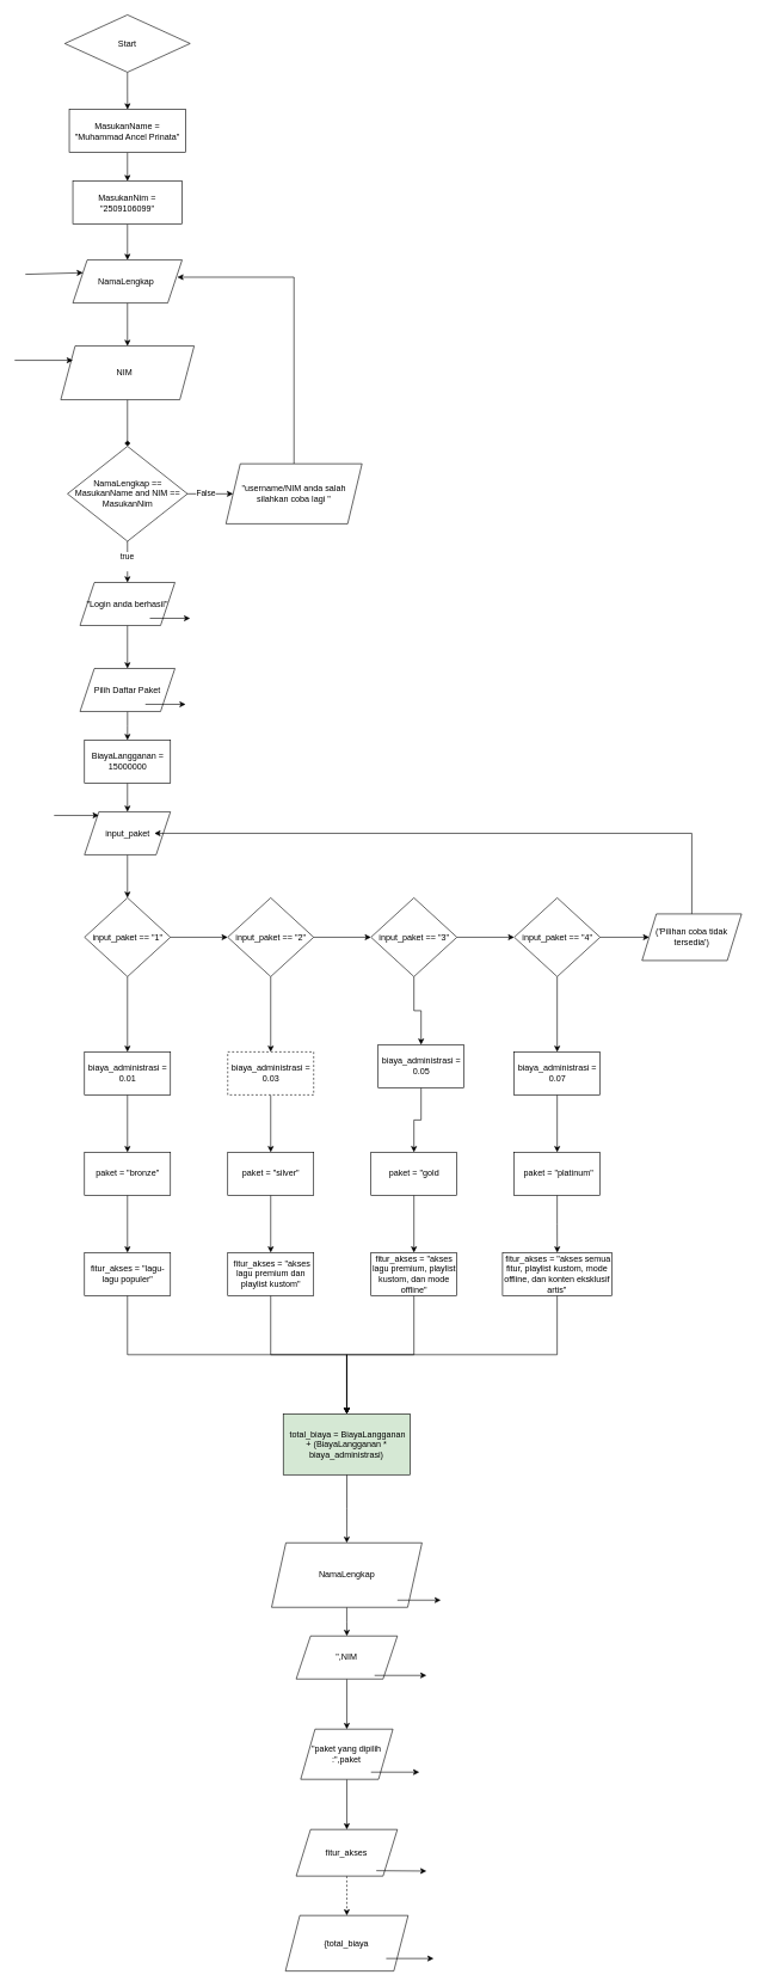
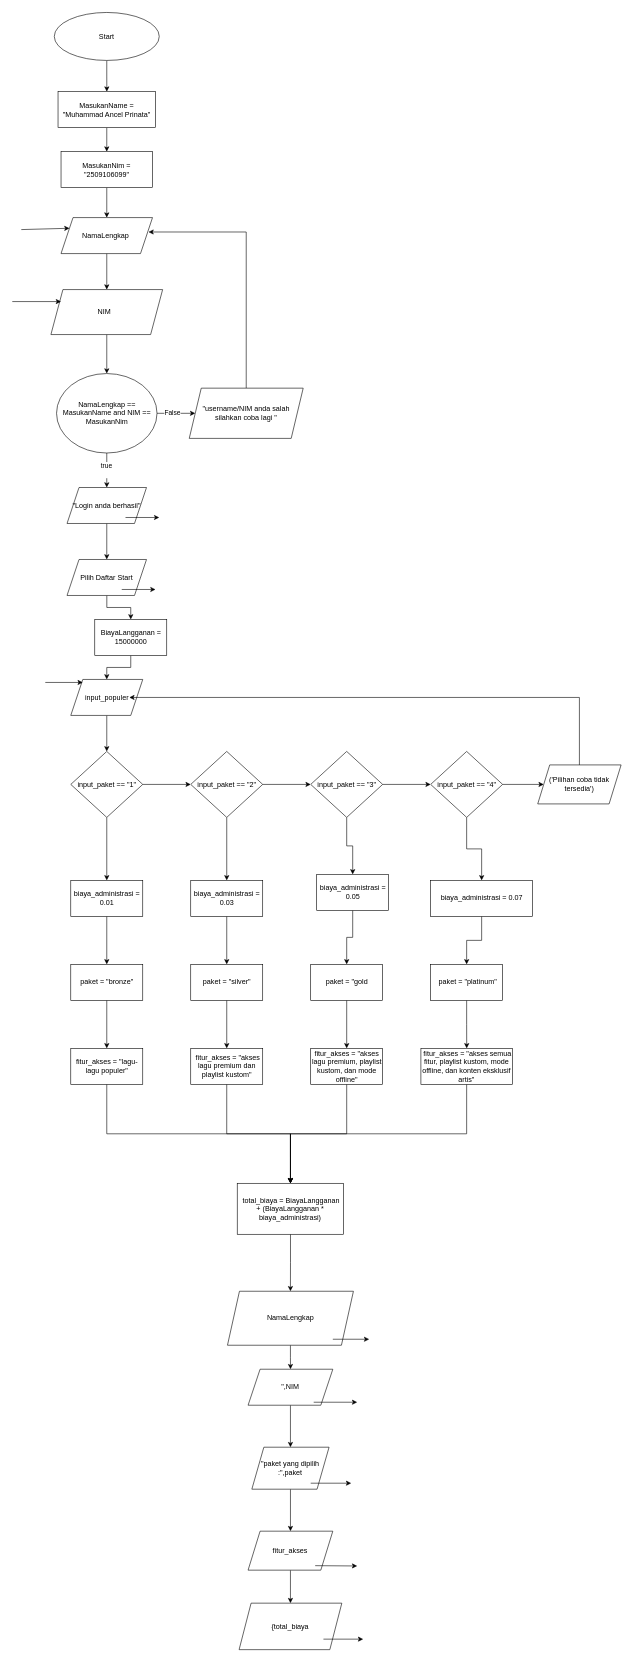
  <mxCell id="0" />
  <mxCell id="1" parent="0" />
  <mxCell id="2" value="" style="edgeStyle=orthogonalEdgeStyle;rounded=0;orthogonalLoop=1;jettySize=auto;html=1;" edge="1" parent="1" source="3" target="5"><mxGeometry relative="1" as="geometry" /></mxCell>
- <mxCell id="3" value="Start" style="rhombus;whiteSpace=wrap;html=1;" vertex="1" parent="1"><mxGeometry x="90" y="20" width="175" height="80" as="geometry" /></mxCell>
+ <mxCell id="3" value="Start" style="ellipse;whiteSpace=wrap;html=1;" vertex="1" parent="1"><mxGeometry x="90" y="20" width="175" height="80" as="geometry" /></mxCell>
  <mxCell id="4" value="" style="edgeStyle=orthogonalEdgeStyle;rounded=0;orthogonalLoop=1;jettySize=auto;html=1;" edge="1" parent="1" source="5" target="7"><mxGeometry relative="1" as="geometry" /></mxCell>
  <mxCell id="5" value="MasukanName = &quot;Muhammad Ancel Prinata&quot;" style="whiteSpace=wrap;html=1;" vertex="1" parent="1"><mxGeometry x="96.25" y="152" width="162.5" height="60" as="geometry" /></mxCell>
  <mxCell id="6" value="" style="edgeStyle=orthogonalEdgeStyle;rounded=0;orthogonalLoop=1;jettySize=auto;html=1;" edge="1" parent="1" source="7" target="9"><mxGeometry relative="1" as="geometry" /></mxCell>
  <mxCell id="7" value="MasukanNim = &quot;2509106099&quot;" style="rounded=0;whiteSpace=wrap;html=1;" vertex="1" parent="1"><mxGeometry x="101.25" y="252" width="152.5" height="60" as="geometry" /></mxCell>
  <mxCell id="8" value="" style="edgeStyle=orthogonalEdgeStyle;rounded=0;orthogonalLoop=1;jettySize=auto;html=1;" edge="1" parent="1" source="9" target="11"><mxGeometry relative="1" as="geometry" /></mxCell>
  <mxCell id="9" value="NamaLengkap&amp;nbsp;" style="shape=parallelogram;perimeter=parallelogramPerimeter;whiteSpace=wrap;html=1;fixedSize=1;" vertex="1" parent="1"><mxGeometry x="101.25" y="362" width="152.5" height="60" as="geometry" /></mxCell>
- <mxCell id="10" value="" style="edgeStyle=orthogonalEdgeStyle;rounded=0;orthogonalLoop=1;jettySize=auto;html=1;endArrow=diamond;" edge="1" parent="1" source="11" target="18"><mxGeometry relative="1" as="geometry" /></mxCell>
+ <mxCell id="10" value="" style="edgeStyle=orthogonalEdgeStyle;rounded=0;orthogonalLoop=1;jettySize=auto;html=1;" edge="1" parent="1" source="11" target="18"><mxGeometry relative="1" as="geometry" /></mxCell>
  <mxCell id="11" value="NIM&amp;nbsp;&amp;nbsp;" style="shape=parallelogram;perimeter=parallelogramPerimeter;whiteSpace=wrap;html=1;fixedSize=1;" vertex="1" parent="1"><mxGeometry x="84.38" y="482" width="186.25" height="75" as="geometry" /></mxCell>
  <mxCell id="12" value="" style="endArrow=classic;html=1;rounded=0;entryX=0;entryY=0.25;entryDx=0;entryDy=0;" edge="1" parent="1" target="9"><mxGeometry width="50" height="50" relative="1" as="geometry"><mxPoint x="35" y="382" as="sourcePoint" /><mxPoint x="96.25" y="437" as="targetPoint" /></mxGeometry></mxCell>
  <mxCell id="13" value="" style="endArrow=classic;html=1;rounded=0;" edge="1" parent="1"><mxGeometry width="50" height="50" relative="1" as="geometry"><mxPoint x="20" y="502" as="sourcePoint" /><mxPoint x="101.25" y="502" as="targetPoint" /><Array as="points" /></mxGeometry></mxCell>
  <mxCell id="14" value="" style="edgeStyle=orthogonalEdgeStyle;rounded=0;orthogonalLoop=1;jettySize=auto;html=1;" edge="1" parent="1" source="18" target="20"><mxGeometry relative="1" as="geometry" /></mxCell>
  <mxCell id="15" value="&lt;div&gt;true&lt;/div&gt;&lt;div&gt;&lt;br&gt;&lt;/div&gt;" style="edgeLabel;html=1;align=center;verticalAlign=middle;resizable=0;points=[];" vertex="1" connectable="0" parent="14"><mxGeometry x="-0.461" y="-1" relative="1" as="geometry"><mxPoint y="13" as="offset" /></mxGeometry></mxCell>
  <mxCell id="16" value="" style="edgeStyle=orthogonalEdgeStyle;rounded=0;orthogonalLoop=1;jettySize=auto;html=1;" edge="1" parent="1" source="18" target="30"><mxGeometry relative="1" as="geometry" /></mxCell>
  <mxCell id="17" value="False" style="edgeLabel;html=1;align=center;verticalAlign=middle;resizable=0;points=[];" vertex="1" connectable="0" parent="16"><mxGeometry x="-0.222" y="-1" relative="1" as="geometry"><mxPoint y="-2" as="offset" /></mxGeometry></mxCell>
- <mxCell id="18" value="NamaLengkap == MasukanName and NIM == MasukanNim" style="rhombus;whiteSpace=wrap;html=1;" vertex="1" parent="1"><mxGeometry x="93.76" y="622" width="167.5" height="132.5" as="geometry" /></mxCell>
+ <mxCell id="18" value="NamaLengkap == MasukanName and NIM == MasukanNim" style="ellipse;whiteSpace=wrap;html=1;" vertex="1" parent="1"><mxGeometry x="93.76" y="622" width="167.5" height="132.5" as="geometry" /></mxCell>
  <mxCell id="19" value="" style="edgeStyle=orthogonalEdgeStyle;rounded=0;orthogonalLoop=1;jettySize=auto;html=1;" edge="1" parent="1" source="20" target="22"><mxGeometry relative="1" as="geometry" /></mxCell>
  <mxCell id="20" value="&quot;Login anda berhasil&quot;" style="shape=parallelogram;perimeter=parallelogramPerimeter;whiteSpace=wrap;html=1;fixedSize=1;" vertex="1" parent="1"><mxGeometry x="111.26" y="812" width="132.5" height="60" as="geometry" /></mxCell>
  <mxCell id="21" value="" style="edgeStyle=orthogonalEdgeStyle;rounded=0;orthogonalLoop=1;jettySize=auto;html=1;" edge="1" parent="1" source="22" target="26"><mxGeometry relative="1" as="geometry" /></mxCell>
- <mxCell id="22" value="Pilih Daftar Paket" style="shape=parallelogram;perimeter=parallelogramPerimeter;whiteSpace=wrap;html=1;fixedSize=1;" vertex="1" parent="1"><mxGeometry x="111.26" y="932" width="132.5" height="60" as="geometry" /></mxCell>
+ <mxCell id="22" value="Pilih Daftar Start" style="shape=parallelogram;perimeter=parallelogramPerimeter;whiteSpace=wrap;html=1;fixedSize=1;" vertex="1" parent="1"><mxGeometry x="111.26" y="932" width="132.5" height="60" as="geometry" /></mxCell>
  <mxCell id="23" value="" style="endArrow=classic;html=1;rounded=0;" edge="1" parent="1"><mxGeometry width="50" height="50" relative="1" as="geometry"><mxPoint x="208.75" y="862" as="sourcePoint" /><mxPoint x="265" y="862" as="targetPoint" /></mxGeometry></mxCell>
  <mxCell id="24" value="" style="endArrow=classic;html=1;rounded=0;" edge="1" parent="1"><mxGeometry width="50" height="50" relative="1" as="geometry"><mxPoint x="202.5" y="982" as="sourcePoint" /><mxPoint x="258.75" y="982" as="targetPoint" /></mxGeometry></mxCell>
  <mxCell id="25" value="" style="edgeStyle=orthogonalEdgeStyle;rounded=0;orthogonalLoop=1;jettySize=auto;html=1;" edge="1" parent="1" source="26" target="28"><mxGeometry relative="1" as="geometry" /></mxCell>
- <mxCell id="26" value="BiayaLangganan = 15000000" style="whiteSpace=wrap;html=1;" vertex="1" parent="1"><mxGeometry x="117.51" y="1032" width="120" height="60" as="geometry" /></mxCell>
+ <mxCell id="26" value="BiayaLangganan = 15000000" style="whiteSpace=wrap;html=1;" vertex="1" parent="1"><mxGeometry x="157.51" y="1032" width="120" height="60" as="geometry" /></mxCell>
  <mxCell id="27" value="" style="edgeStyle=orthogonalEdgeStyle;rounded=0;orthogonalLoop=1;jettySize=auto;html=1;" edge="1" parent="1" source="28" target="33"><mxGeometry relative="1" as="geometry" /></mxCell>
- <mxCell id="28" value="input_paket" style="shape=parallelogram;perimeter=parallelogramPerimeter;whiteSpace=wrap;html=1;fixedSize=1;" vertex="1" parent="1"><mxGeometry x="117.5" y="1132" width="120" height="60" as="geometry" /></mxCell>
+ <mxCell id="28" value="input_populer" style="shape=parallelogram;perimeter=parallelogramPerimeter;whiteSpace=wrap;html=1;fixedSize=1;" vertex="1" parent="1"><mxGeometry x="117.5" y="1132" width="120" height="60" as="geometry" /></mxCell>
  <mxCell id="29" style="edgeStyle=orthogonalEdgeStyle;rounded=0;orthogonalLoop=1;jettySize=auto;html=1;exitX=0.5;exitY=0;exitDx=0;exitDy=0;entryX=0.956;entryY=0.4;entryDx=0;entryDy=0;entryPerimeter=0;" edge="1" parent="1" source="30" target="9"><mxGeometry relative="1" as="geometry"><mxPoint x="415" y="380" as="targetPoint" /><Array as="points"><mxPoint x="410" y="386" /></Array></mxGeometry></mxCell>
  <mxCell id="30" value="&quot;username/NIM anda salah silahkan coba lagi &quot;" style="shape=parallelogram;perimeter=parallelogramPerimeter;whiteSpace=wrap;html=1;fixedSize=1;" vertex="1" parent="1"><mxGeometry x="315" y="646.37" width="189.99" height="83.75" as="geometry" /></mxCell>
  <mxCell id="31" value="" style="edgeStyle=orthogonalEdgeStyle;rounded=0;orthogonalLoop=1;jettySize=auto;html=1;" edge="1" parent="1" source="33" target="35"><mxGeometry relative="1" as="geometry" /></mxCell>
  <mxCell id="32" value="" style="edgeStyle=orthogonalEdgeStyle;rounded=0;orthogonalLoop=1;jettySize=auto;html=1;" edge="1" parent="1" source="33" target="42"><mxGeometry relative="1" as="geometry" /></mxCell>
  <mxCell id="33" value="input_paket == &quot;1&quot;" style="rhombus;whiteSpace=wrap;html=1;" vertex="1" parent="1"><mxGeometry x="117.51" y="1252" width="120" height="110" as="geometry" /></mxCell>
  <mxCell id="34" value="" style="edgeStyle=orthogonalEdgeStyle;rounded=0;orthogonalLoop=1;jettySize=auto;html=1;" edge="1" parent="1" source="35" target="37"><mxGeometry relative="1" as="geometry" /></mxCell>
  <mxCell id="35" value="biaya_administrasi = 0.01" style="whiteSpace=wrap;html=1;" vertex="1" parent="1"><mxGeometry x="117.51" y="1467" width="120" height="60" as="geometry" /></mxCell>
  <mxCell id="36" value="" style="edgeStyle=orthogonalEdgeStyle;rounded=0;orthogonalLoop=1;jettySize=auto;html=1;" edge="1" parent="1" source="37" target="39"><mxGeometry relative="1" as="geometry" /></mxCell>
  <mxCell id="37" value="paket = &quot;bronze&quot;" style="whiteSpace=wrap;html=1;" vertex="1" parent="1"><mxGeometry x="117.51" y="1607" width="120" height="60" as="geometry" /></mxCell>
  <mxCell id="38" style="edgeStyle=orthogonalEdgeStyle;rounded=0;orthogonalLoop=1;jettySize=auto;html=1;exitX=0.5;exitY=1;exitDx=0;exitDy=0;entryX=0.5;entryY=0;entryDx=0;entryDy=0;" edge="1" parent="1" source="39" target="71"><mxGeometry relative="1" as="geometry" /></mxCell>
  <mxCell id="39" value="fitur_akses = &quot;lagu-lagu populer&quot;" style="whiteSpace=wrap;html=1;" vertex="1" parent="1"><mxGeometry x="117.51" y="1747" width="120" height="60" as="geometry" /></mxCell>
  <mxCell id="40" value="" style="edgeStyle=orthogonalEdgeStyle;rounded=0;orthogonalLoop=1;jettySize=auto;html=1;" edge="1" parent="1" source="42" target="44"><mxGeometry relative="1" as="geometry" /></mxCell>
  <mxCell id="41" value="" style="edgeStyle=orthogonalEdgeStyle;rounded=0;orthogonalLoop=1;jettySize=auto;html=1;" edge="1" parent="1" source="42" target="51"><mxGeometry relative="1" as="geometry" /></mxCell>
  <mxCell id="42" value="input_paket == &quot;2&quot;" style="rhombus;whiteSpace=wrap;html=1;" vertex="1" parent="1"><mxGeometry x="317.51" y="1252" width="120" height="110" as="geometry" /></mxCell>
  <mxCell id="43" value="" style="edgeStyle=orthogonalEdgeStyle;rounded=0;orthogonalLoop=1;jettySize=auto;html=1;" edge="1" parent="1" source="44" target="46"><mxGeometry relative="1" as="geometry" /></mxCell>
- <mxCell id="44" value="biaya_administrasi = 0.03" style="whiteSpace=wrap;html=1;dashed=1;" vertex="1" parent="1"><mxGeometry x="317.51" y="1467" width="120" height="60" as="geometry" /></mxCell>
+ <mxCell id="44" value="biaya_administrasi = 0.03" style="whiteSpace=wrap;html=1;" vertex="1" parent="1"><mxGeometry x="317.51" y="1467" width="120" height="60" as="geometry" /></mxCell>
  <mxCell id="45" value="" style="edgeStyle=orthogonalEdgeStyle;rounded=0;orthogonalLoop=1;jettySize=auto;html=1;" edge="1" parent="1" source="46" target="48"><mxGeometry relative="1" as="geometry" /></mxCell>
  <mxCell id="46" value="paket = &quot;silver&quot;" style="whiteSpace=wrap;html=1;" vertex="1" parent="1"><mxGeometry x="317.51" y="1607" width="120" height="60" as="geometry" /></mxCell>
  <mxCell id="47" style="edgeStyle=orthogonalEdgeStyle;rounded=0;orthogonalLoop=1;jettySize=auto;html=1;exitX=0.5;exitY=1;exitDx=0;exitDy=0;entryX=0.5;entryY=0;entryDx=0;entryDy=0;" edge="1" parent="1" source="48" target="71"><mxGeometry relative="1" as="geometry" /></mxCell>
  <mxCell id="48" value="&amp;nbsp;fitur_akses = &quot;akses lagu premium dan playlist kustom&quot;" style="whiteSpace=wrap;html=1;" vertex="1" parent="1"><mxGeometry x="317.51" y="1747" width="120" height="60" as="geometry" /></mxCell>
  <mxCell id="49" value="" style="edgeStyle=orthogonalEdgeStyle;rounded=0;orthogonalLoop=1;jettySize=auto;html=1;" edge="1" parent="1" source="51" target="53"><mxGeometry relative="1" as="geometry" /></mxCell>
  <mxCell id="50" value="" style="edgeStyle=orthogonalEdgeStyle;rounded=0;orthogonalLoop=1;jettySize=auto;html=1;" edge="1" parent="1" source="51" target="60"><mxGeometry relative="1" as="geometry" /></mxCell>
  <mxCell id="51" value="input_paket == &quot;3&quot;" style="rhombus;whiteSpace=wrap;html=1;" vertex="1" parent="1"><mxGeometry x="517.51" y="1252" width="120" height="110" as="geometry" /></mxCell>
  <mxCell id="52" value="" style="edgeStyle=orthogonalEdgeStyle;rounded=0;orthogonalLoop=1;jettySize=auto;html=1;" edge="1" parent="1" source="53" target="55"><mxGeometry relative="1" as="geometry" /></mxCell>
  <mxCell id="53" value="biaya_administrasi = 0.05" style="whiteSpace=wrap;html=1;" vertex="1" parent="1"><mxGeometry x="527.51" y="1457" width="120" height="60" as="geometry" /></mxCell>
  <mxCell id="54" value="" style="edgeStyle=orthogonalEdgeStyle;rounded=0;orthogonalLoop=1;jettySize=auto;html=1;" edge="1" parent="1" source="55" target="57"><mxGeometry relative="1" as="geometry" /></mxCell>
  <mxCell id="55" value="paket = &quot;gold" style="whiteSpace=wrap;html=1;" vertex="1" parent="1"><mxGeometry x="517.51" y="1607" width="120" height="60" as="geometry" /></mxCell>
  <mxCell id="56" style="edgeStyle=orthogonalEdgeStyle;rounded=0;orthogonalLoop=1;jettySize=auto;html=1;exitX=0.5;exitY=1;exitDx=0;exitDy=0;" edge="1" parent="1" source="57" target="71"><mxGeometry relative="1" as="geometry" /></mxCell>
  <mxCell id="57" value="fitur_akses = &quot;akses lagu premium, playlist kustom, dan mode offline&quot;" style="whiteSpace=wrap;html=1;" vertex="1" parent="1"><mxGeometry x="517.51" y="1747" width="120" height="60" as="geometry" /></mxCell>
  <mxCell id="58" value="" style="edgeStyle=orthogonalEdgeStyle;rounded=0;orthogonalLoop=1;jettySize=auto;html=1;" edge="1" parent="1" source="60" target="62"><mxGeometry relative="1" as="geometry" /></mxCell>
  <mxCell id="59" value="" style="edgeStyle=orthogonalEdgeStyle;rounded=0;orthogonalLoop=1;jettySize=auto;html=1;" edge="1" parent="1" source="60" target="67"><mxGeometry relative="1" as="geometry" /></mxCell>
  <mxCell id="60" value="input_paket == &quot;4&quot;" style="rhombus;whiteSpace=wrap;html=1;" vertex="1" parent="1"><mxGeometry x="717.51" y="1252" width="120" height="110" as="geometry" /></mxCell>
  <mxCell id="61" value="" style="edgeStyle=orthogonalEdgeStyle;rounded=0;orthogonalLoop=1;jettySize=auto;html=1;" edge="1" parent="1" source="62" target="64"><mxGeometry relative="1" as="geometry" /></mxCell>
- <mxCell id="62" value="biaya_administrasi = 0.07" style="whiteSpace=wrap;html=1;" vertex="1" parent="1"><mxGeometry x="717.51" y="1467" width="120" height="60" as="geometry" /></mxCell>
+ <mxCell id="62" value="biaya_administrasi = 0.07" style="whiteSpace=wrap;html=1;" vertex="1" parent="1"><mxGeometry x="717.51" y="1467" width="170" height="60" as="geometry" /></mxCell>
  <mxCell id="63" value="" style="edgeStyle=orthogonalEdgeStyle;rounded=0;orthogonalLoop=1;jettySize=auto;html=1;" edge="1" parent="1" source="64" target="66"><mxGeometry relative="1" as="geometry" /></mxCell>
  <mxCell id="64" value="&amp;nbsp;paket = &quot;platinum&quot;" style="whiteSpace=wrap;html=1;" vertex="1" parent="1"><mxGeometry x="717.51" y="1607" width="120" height="60" as="geometry" /></mxCell>
  <mxCell id="65" style="edgeStyle=orthogonalEdgeStyle;rounded=0;orthogonalLoop=1;jettySize=auto;html=1;exitX=0.5;exitY=1;exitDx=0;exitDy=0;" edge="1" parent="1" source="66" target="71"><mxGeometry relative="1" as="geometry" /></mxCell>
  <mxCell id="66" value="&amp;nbsp;fitur_akses = &quot;akses semua fitur, playlist kustom, mode offline, dan konten eksklusif artis&quot;" style="whiteSpace=wrap;html=1;" vertex="1" parent="1"><mxGeometry x="701.25" y="1747" width="152.51" height="60" as="geometry" /></mxCell>
  <mxCell id="67" value="('Pilihan coba tidak tersedia')" style="shape=parallelogram;perimeter=parallelogramPerimeter;whiteSpace=wrap;html=1;fixedSize=1;" vertex="1" parent="1"><mxGeometry x="896" y="1274.5" width="139" height="65" as="geometry" /></mxCell>
  <mxCell id="68" value="" style="endArrow=classic;html=1;rounded=0;" edge="1" parent="1"><mxGeometry width="50" height="50" relative="1" as="geometry"><mxPoint x="75" y="1137" as="sourcePoint" /><mxPoint x="137.51" y="1137" as="targetPoint" /></mxGeometry></mxCell>
  <mxCell id="69" style="edgeStyle=orthogonalEdgeStyle;rounded=0;orthogonalLoop=1;jettySize=auto;html=1;exitX=0.5;exitY=0;exitDx=0;exitDy=0;entryX=0.813;entryY=0.5;entryDx=0;entryDy=0;entryPerimeter=0;" edge="1" parent="1" source="67" target="28"><mxGeometry relative="1" as="geometry"><Array as="points"><mxPoint x="965" y="1162" /></Array></mxGeometry></mxCell>
  <mxCell id="70" value="" style="edgeStyle=orthogonalEdgeStyle;rounded=0;orthogonalLoop=1;jettySize=auto;html=1;" edge="1" parent="1" source="71" target="73"><mxGeometry relative="1" as="geometry" /></mxCell>
- <mxCell id="71" value="&amp;nbsp;total_biaya = BiayaLangganan + (BiayaLangganan * biaya_administrasi)" style="whiteSpace=wrap;html=1;fillColor=#d5e8d4;" vertex="1" parent="1"><mxGeometry x="395" y="1972" width="177.49" height="85" as="geometry" /></mxCell>
+ <mxCell id="71" value="&amp;nbsp;total_biaya = BiayaLangganan + (BiayaLangganan * biaya_administrasi)" style="whiteSpace=wrap;html=1;" vertex="1" parent="1"><mxGeometry x="395" y="1972" width="177.49" height="85" as="geometry" /></mxCell>
  <mxCell id="72" value="" style="edgeStyle=orthogonalEdgeStyle;rounded=0;orthogonalLoop=1;jettySize=auto;html=1;" edge="1" parent="1" source="73" target="75"><mxGeometry relative="1" as="geometry" /></mxCell>
  <mxCell id="73" value="NamaLengkap" style="shape=parallelogram;perimeter=parallelogramPerimeter;whiteSpace=wrap;html=1;fixedSize=1;" vertex="1" parent="1"><mxGeometry x="378.74" y="2152" width="210" height="90" as="geometry" /></mxCell>
  <mxCell id="74" value="" style="edgeStyle=orthogonalEdgeStyle;rounded=0;orthogonalLoop=1;jettySize=auto;html=1;" edge="1" parent="1" source="75" target="77"><mxGeometry relative="1" as="geometry" /></mxCell>
  <mxCell id="75" value="&quot;,NIM" style="shape=parallelogram;perimeter=parallelogramPerimeter;whiteSpace=wrap;html=1;fixedSize=1;" vertex="1" parent="1"><mxGeometry x="413.11" y="2282" width="141.26" height="60" as="geometry" /></mxCell>
  <mxCell id="76" value="" style="edgeStyle=orthogonalEdgeStyle;rounded=0;orthogonalLoop=1;jettySize=auto;html=1;" edge="1" parent="1" source="77" target="79"><mxGeometry relative="1" as="geometry" /></mxCell>
  <mxCell id="77" value="&quot;paket yang dipilih :&quot;,paket" style="shape=parallelogram;perimeter=parallelogramPerimeter;whiteSpace=wrap;html=1;fixedSize=1;" vertex="1" parent="1"><mxGeometry x="419.38" y="2412" width="128.74" height="70" as="geometry" /></mxCell>
- <mxCell id="78" value="" style="edgeStyle=orthogonalEdgeStyle;rounded=0;orthogonalLoop=1;jettySize=auto;html=1;dashed=1;" edge="1" parent="1" source="79" target="80"><mxGeometry relative="1" as="geometry" /></mxCell>
+ <mxCell id="78" value="" style="edgeStyle=orthogonalEdgeStyle;rounded=0;orthogonalLoop=1;jettySize=auto;html=1;" edge="1" parent="1" source="79" target="80"><mxGeometry relative="1" as="geometry" /></mxCell>
  <mxCell id="79" value="fitur_akses" style="shape=parallelogram;perimeter=parallelogramPerimeter;whiteSpace=wrap;html=1;fixedSize=1;" vertex="1" parent="1"><mxGeometry x="413.11" y="2552" width="141.25" height="65" as="geometry" /></mxCell>
  <mxCell id="80" value="{total_biaya" style="shape=parallelogram;perimeter=parallelogramPerimeter;whiteSpace=wrap;html=1;fixedSize=1;" vertex="1" parent="1"><mxGeometry x="398.12" y="2672" width="171.27" height="77.5" as="geometry" /></mxCell>
  <mxCell id="81" value="" style="endArrow=classic;html=1;rounded=0;" edge="1" parent="1"><mxGeometry width="50" height="50" relative="1" as="geometry"><mxPoint x="554.37" y="2232" as="sourcePoint" /><mxPoint x="615" y="2232" as="targetPoint" /></mxGeometry></mxCell>
  <mxCell id="82" value="" style="endArrow=classic;html=1;rounded=0;" edge="1" parent="1"><mxGeometry width="50" height="50" relative="1" as="geometry"><mxPoint x="522.49" y="2337" as="sourcePoint" /><mxPoint x="595" y="2337" as="targetPoint" /></mxGeometry></mxCell>
  <mxCell id="83" value="" style="endArrow=classic;html=1;rounded=0;" edge="1" parent="1"><mxGeometry width="50" height="50" relative="1" as="geometry"><mxPoint x="517.51" y="2472" as="sourcePoint" /><mxPoint x="585" y="2472" as="targetPoint" /></mxGeometry></mxCell>
  <mxCell id="84" value="" style="endArrow=classic;html=1;rounded=0;" edge="1" parent="1"><mxGeometry width="50" height="50" relative="1" as="geometry"><mxPoint x="525" y="2609.5" as="sourcePoint" /><mxPoint x="595" y="2610" as="targetPoint" /></mxGeometry></mxCell>
  <mxCell id="85" value="" style="endArrow=classic;html=1;rounded=0;" edge="1" parent="1"><mxGeometry width="50" height="50" relative="1" as="geometry"><mxPoint x="538.74" y="2732" as="sourcePoint" /><mxPoint x="605" y="2732" as="targetPoint" /></mxGeometry></mxCell>
